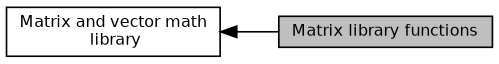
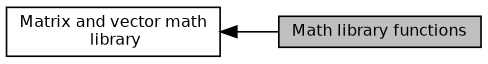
  digraph {
    rankdir=LR
    node [color=black fontname=Helvetica fontsize=10 shape=record style=filled]
-   n1 [fillcolor=grey75 fontcolor=black height=0.2 label="Matrix library functions" width=0.4]
+   n1 [fillcolor=grey75 fontcolor=black height=0.2 label="Math library functions" width=0.4]
    n2 [fillcolor=white height=0.2 label="Matrix and vector math\l library" width=0.4]
    n2 -> n1 [dir=back fontname=Helvetica fontsize=10 labelfontname=Helvetica labelfontsize=10 shape=plaintext style=solid]
  }
